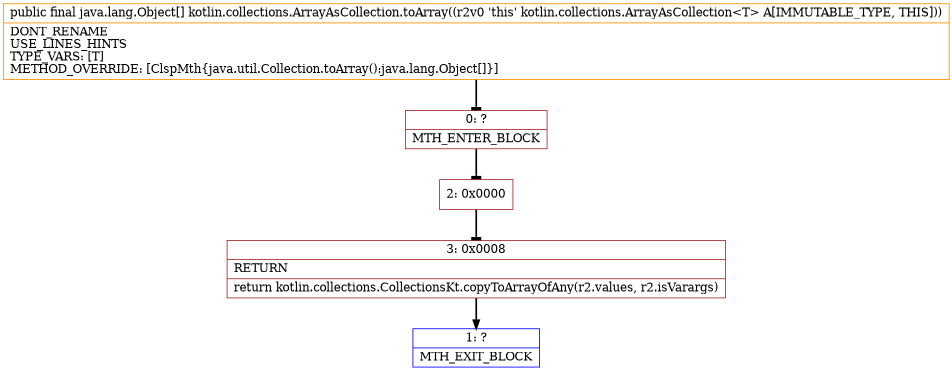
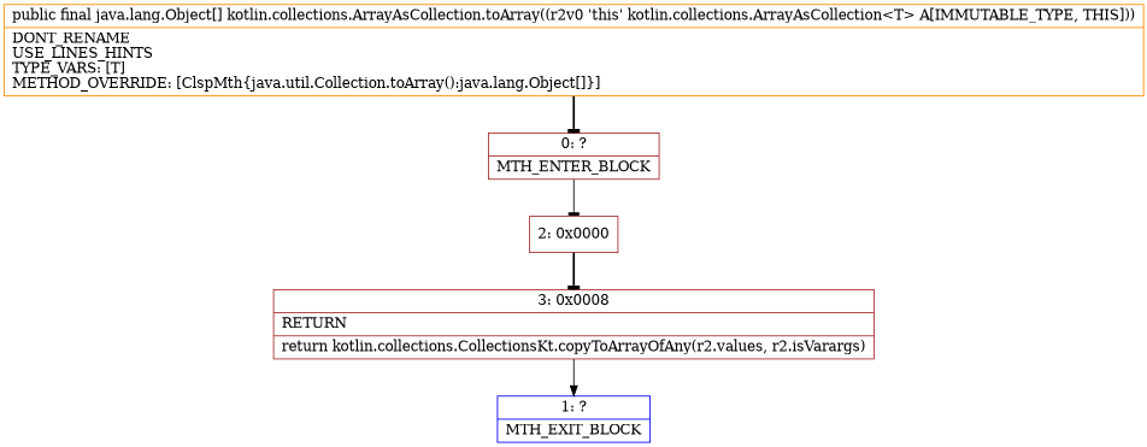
  digraph {
    node [color=brown shape=record]
    edge [arrowhead=tee style=solid]
    n1 [label="{0\:\ ?|MTH_ENTER_BLOCK\l}"]
    n2 [label="{2\:\ 0x0000}"]
    n3 [label="{3\:\ 0x0008|RETURN\l|return kotlin.collections.CollectionsKt.copyToArrayOfAny(r2.values, r2.isVarargs)\l}"]
    n4 [color=blue label="{1\:\ ?|MTH_EXIT_BLOCK\l}"]
    n5 [color=darkorange label="{public final java.lang.Object[] kotlin.collections.ArrayAsCollection.toArray((r2v0 'this' kotlin.collections.ArrayAsCollection\<T\> A[IMMUTABLE_TYPE, THIS]))  | DONT_RENAME\lUSE_LINES_HINTS\lTYPE_VARS: [T]\lMETHOD_OVERRIDE: [ClspMth\{java.util.Collection.toArray():java.lang.Object[]\}]\l}"]
-   n1 -> n2 [style=bold]
+   n1 -> n2
    n2 -> n3 [style=bold]
-   n3 -> n4 [arrowhead=normal style=bold]
+   n3 -> n4 [arrowhead=normal]
    n5 -> n1 [style=bold]
  }
